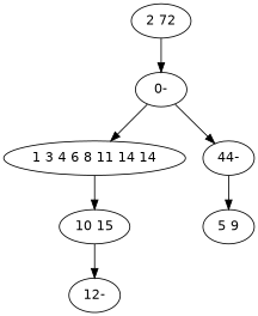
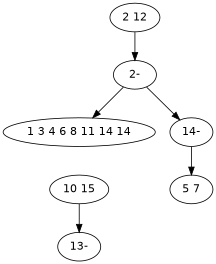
  digraph {
    fontname="DejaVu Sans"
    node [fontname="DejaVu Sans"]
    edge [fontname="DejaVu Sans"]
-   n1 [label="2 72"]
-   n2 [label="0-"]
+   n1 [label="2 12"]
+   n2 [label="2-"]
    n3 [label="1 3 4 6 8 11 14 14"]
-   n4 [label="44-"]
+   n4 [label="14-"]
    n5 [label="10 15"]
-   n6 [label="12-"]
-   n7 [label="5 9"]
+   n6 [label="13-"]
+   n7 [label="5 7"]
    n1 -> n2
    n2 -> n3
    n2 -> n4
-   n3 -> n5
    n4 -> n7
    n5 -> n6
  }
